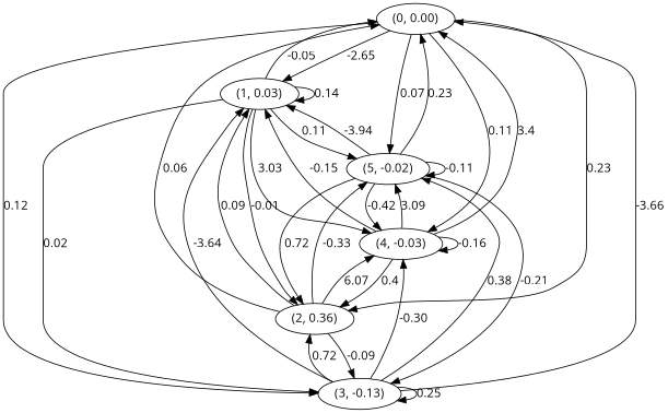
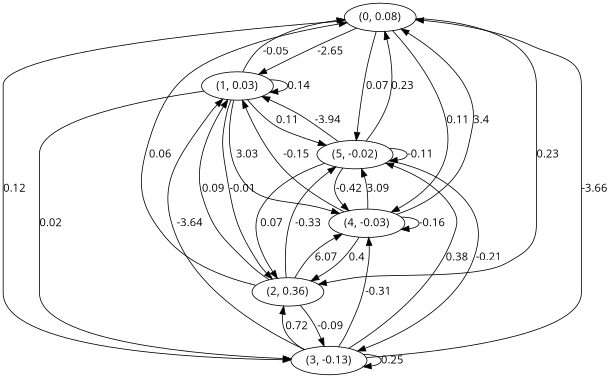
  digraph {
    fontname="Open Sans"
    node [fontname="Open Sans"]
    edge [fontname="Open Sans"]
-   n1 [label="(0, 0.00)"]
+   n1 [label="(0, 0.08)"]
    n2 [label="(1, 0.03)"]
    n3 [label="(2, 0.36)"]
    n4 [label="(3, -0.13)"]
    n5 [label="(4, -0.03)"]
    n6 [label="(5, -0.02)"]
    n1 -> n2 [label=-2.65]
    n1 -> n3 [label=0.23]
    n1 -> n4 [label=0.12]
    n1 -> n5 [label=0.11]
    n1 -> n6 [label=0.07]
    n2 -> n1 [label=-0.05]
    n2 -> n2 [label=0.14]
    n2 -> n3 [label=-0.01]
    n2 -> n4 [label=0.02]
    n2 -> n5 [label=3.03]
    n2 -> n6 [label=0.11]
    n3 -> n1 [label=0.06]
    n3 -> n2 [label=0.09]
    n3 -> n4 [label=-0.09]
    n3 -> n5 [label=6.07]
    n3 -> n6 [label=-0.33]
    n4 -> n1 [label=-3.66]
    n4 -> n2 [label=-3.64]
    n4 -> n3 [label=0.72]
    n4 -> n4 [label=0.25]
-   n4 -> n5 [label=-0.30]
+   n4 -> n5 [label=-0.31]
    n4 -> n6 [label=0.38]
    n5 -> n1 [label=3.4]
    n5 -> n2 [label=-0.15]
    n5 -> n3 [label=0.4]
    n5 -> n5 [label=-0.16]
    n5 -> n6 [label=3.09]
    n6 -> n1 [label=0.23]
    n6 -> n2 [label=-3.94]
-   n6 -> n3 [label=0.72]
+   n6 -> n3 [label=0.07]
    n6 -> n4 [label=-0.21]
    n6 -> n5 [label=-0.42]
    n6 -> n6 [label=-0.11]
  }
